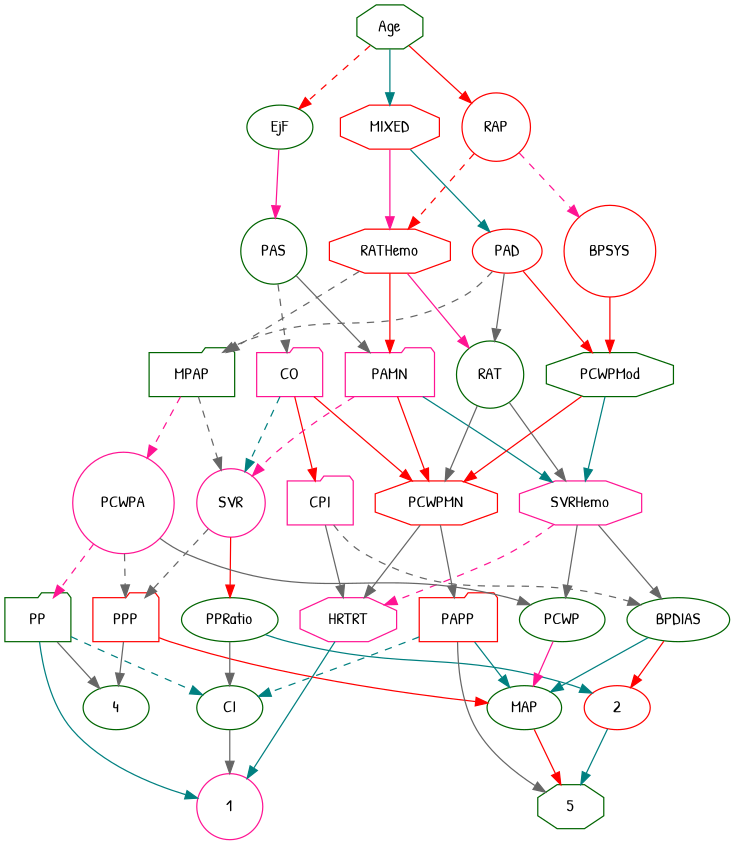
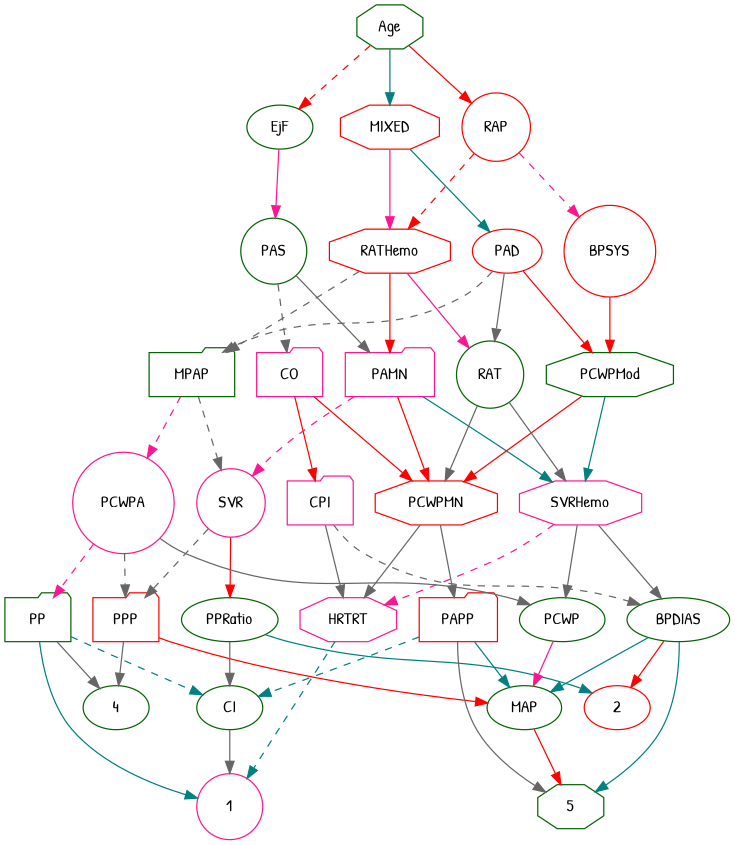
  strict digraph {
    fontname="Patrick Hand"
    node [color=darkgreen fontname="Patrick Hand" shape=ellipse]
    edge [color=gray40 fontname="Patrick Hand" style=solid]
    1 [color=deeppink height=0.5 shape=circle width=0.75]
    2 [color=red height=0.5 width=0.75]
    4 [height=0.5 width=0.75]
    5 [height=0.5 shape=octagon width=0.75]
    Age [height=0.5 shape=octagon width=0.75]
    EjF [height=0.5 width=0.75]
    RAP [color=red height=0.5 shape=circle width=0.77632]
    MIXED [color=red height=0.5 shape=octagon width=1.1193]
    PAS [height=0.5 shape=circle width=0.75]
    BPSYS [color=red height=0.5 shape=circle width=1.0471]
    RATHemo [color=red height=0.5 shape=octagon width=1.3721]
    PAD [color=red height=0.5 width=0.79437]
    CO [color=deeppink height=0.5 shape=folder width=0.75]
    PAMN [color=deeppink height=0.5 shape=folder width=1.011]
    PCWPMod [height=0.5 shape=octagon width=1.4443]
    MPAP [height=0.5 shape=folder width=0.97491]
    RAT [height=0.5 shape=circle width=0.75827]
    SVR [color=deeppink height=0.5 shape=circle width=0.77632]
    PCWPMN [color=red height=0.5 shape=octagon width=1.3902]
    CPI [color=deeppink height=0.5 shape=folder width=0.75]
    SVRHemo [color=deeppink height=0.5 shape=octagon width=1.3902]
    PCWPA [color=deeppink height=0.5 shape=circle width=1.1555]
    PPP [color=red height=0.5 shape=folder width=0.75]
    PPRatio [height=0.5 width=1.1013]
    PP [height=0.5 shape=folder width=0.75]
    PCWP [height=0.5 width=0.97491]
    MAP [height=0.5 width=0.84854]
    CI [height=0.5 width=0.75]
    HRTRT [color=deeppink height=0.5 shape=octagon width=1.1013]
    PAPP [color=red height=0.5 shape=folder width=0.88464]
    BPDIAS [height=0.5 width=1.1735]
    Age -> EjF [color=red style=dashed]
    Age -> RAP [color=red]
    Age -> MIXED [color=teal]
    EjF -> PAS [color=deeppink]
    RAP -> BPSYS [color=deeppink style=dashed]
    RAP -> RATHemo [color=red style=dashed]
    MIXED -> RATHemo [color=deeppink]
    MIXED -> PAD [color=teal]
    PAS -> CO [style=dashed]
    PAS -> PAMN
    BPSYS -> PCWPMod [color=red]
    RATHemo -> PAMN [color=red]
    RATHemo -> MPAP [style=dashed]
    RATHemo -> RAT [color=deeppink]
    PAD -> PCWPMod [color=red]
    PAD -> MPAP [style=dashed]
    PAD -> RAT
-   CO -> SVR [color=teal style=dashed]
    CO -> PCWPMN [color=red]
    CO -> CPI [color=red]
    PAMN -> SVR [color=deeppink style=dashed]
    PAMN -> PCWPMN [color=red]
    PAMN -> SVRHemo [color=teal]
    PCWPMod -> PCWPMN [color=red]
    PCWPMod -> SVRHemo [color=teal]
    MPAP -> SVR [style=dashed]
    MPAP -> PCWPA [color=deeppink style=dashed]
    RAT -> PCWPMN
    RAT -> SVRHemo
    SVR -> PPP [style=dashed]
    SVR -> PPRatio [color=red]
    PCWPMN -> HRTRT
    PCWPMN -> PAPP
    CPI -> HRTRT
    CPI -> BPDIAS [style=dashed]
    SVRHemo -> PCWP
    SVRHemo -> HRTRT [color=deeppink style=dashed]
    SVRHemo -> BPDIAS
    PCWPA -> PPP [style=dashed]
    PCWPA -> PP [color=deeppink style=dashed]
    PCWPA -> PCWP
    PPP -> 4
    PPP -> MAP [color=red]
    PPRatio -> 2 [color=teal]
    PPRatio -> CI
    PP -> 1 [color=teal]
    PP -> 4
    PP -> CI [color=teal style=dashed]
    PCWP -> MAP [color=deeppink]
    MAP -> 5 [color=red]
    CI -> 1
-   HRTRT -> 1 [color=teal]
+   HRTRT -> 1 [color=teal style=dashed]
    PAPP -> 5
    PAPP -> MAP [color=teal]
    PAPP -> CI [color=teal style=dashed]
    BPDIAS -> 2 [color=red]
-   2 -> 5 [color=teal]
+   BPDIAS -> 5 [color=teal]
    BPDIAS -> MAP [color=teal]
  }
